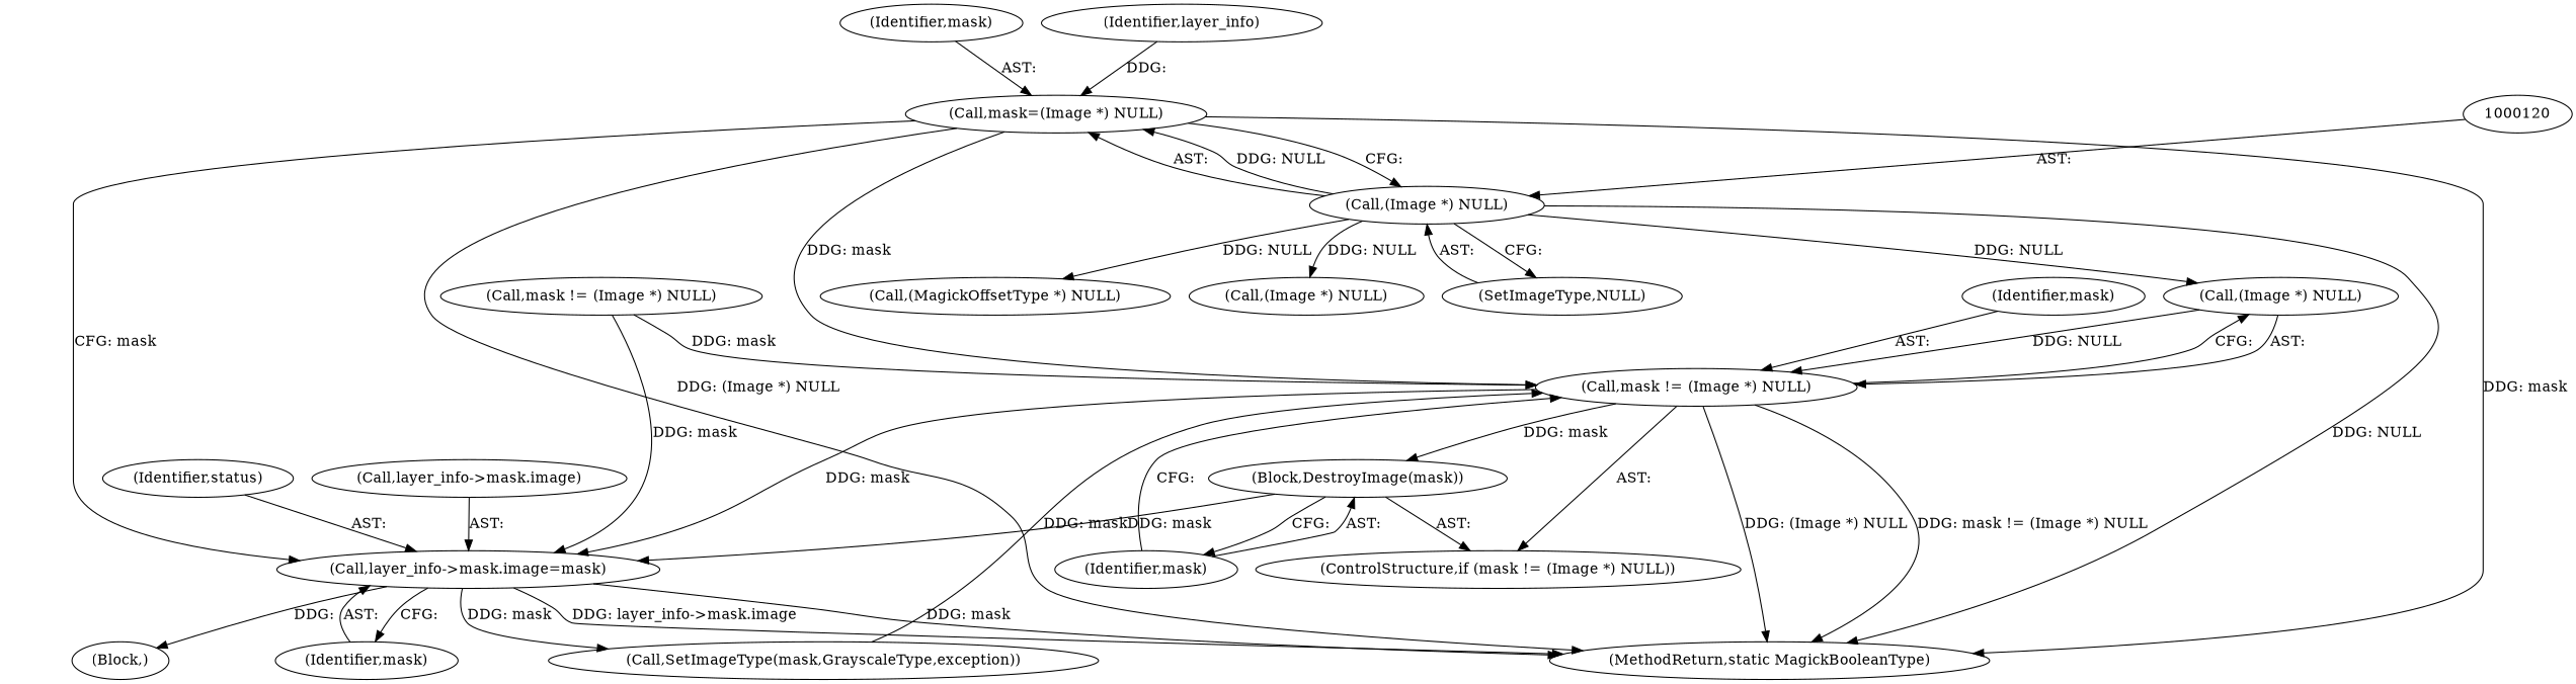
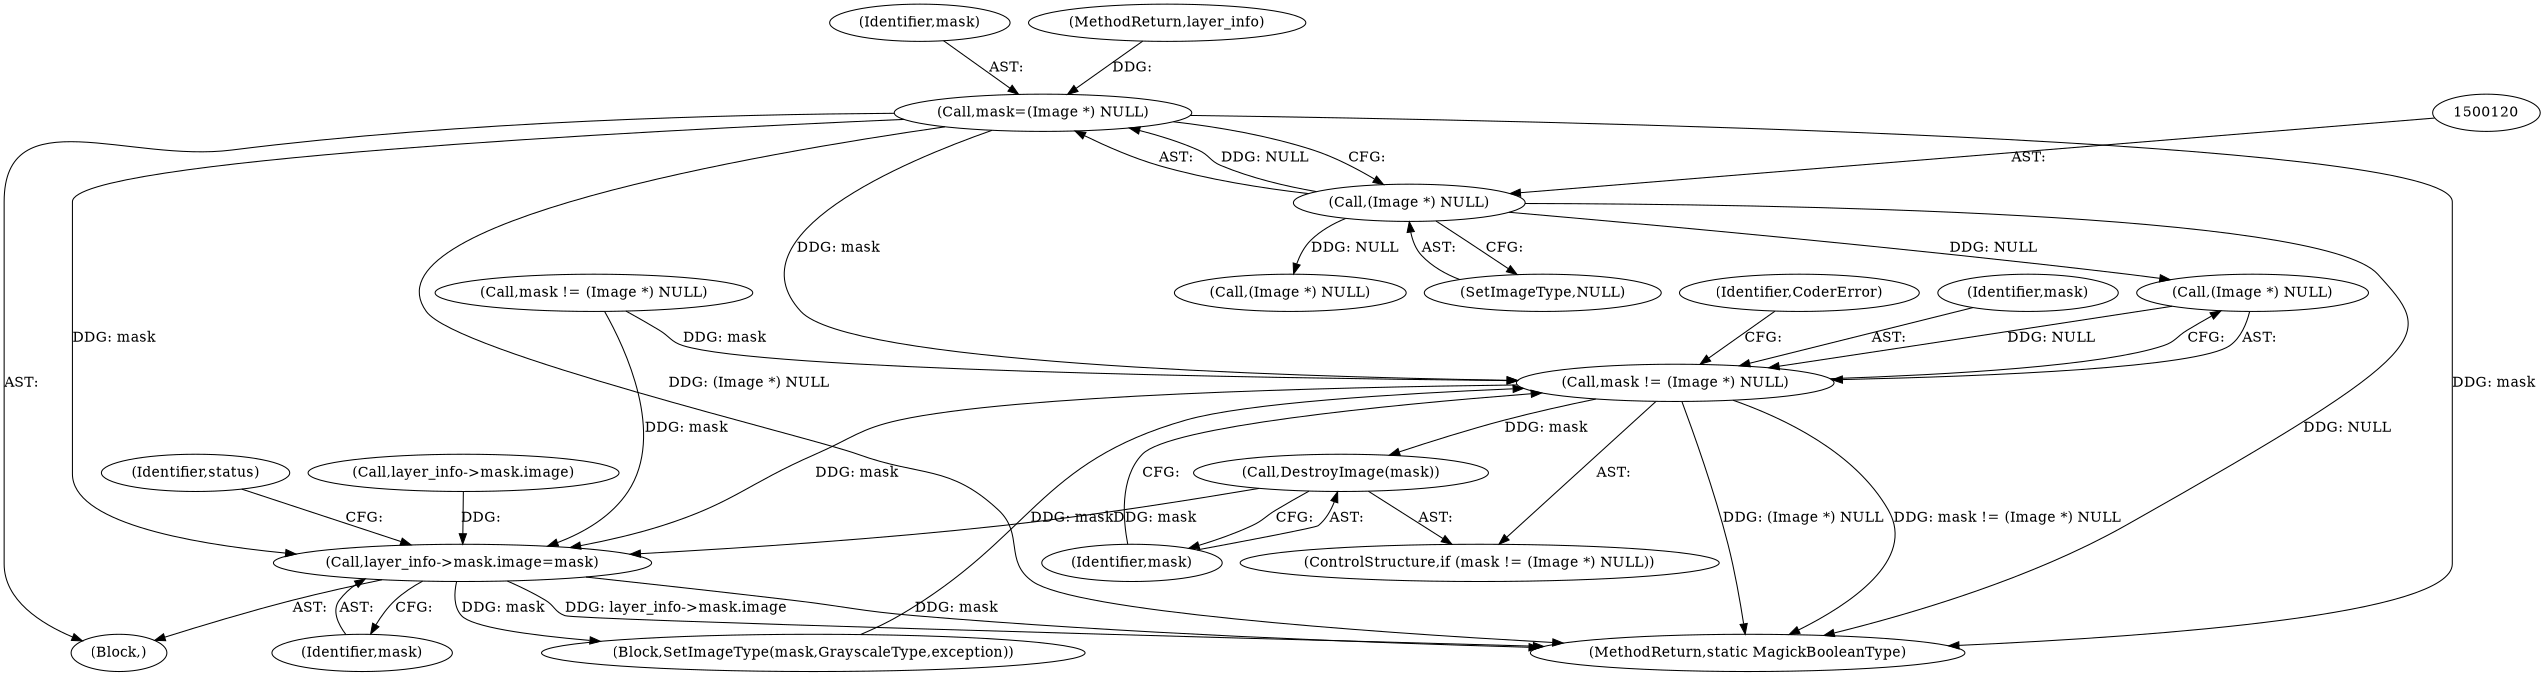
  digraph {
    n1 [label="(Call,mask=(Image *) NULL)"]
    n2 [label="(Call,(Image *) NULL)"]
    n3 [label="(Call,mask != (Image *) NULL)"]
    n4 [label="(Call,layer_info->mask.image=mask)"]
    n5 [label="(MethodReturn,static MagickBooleanType)"]
    n6 [label="(Block,)"]
    n7 [label="(Call,(Image *) NULL)"]
    n8 [label="(Call,(Image *) NULL)"]
    n9 [label="(SetImageType,NULL)"]
-   n10 [label="(Call,(MagickOffsetType *) NULL)"]
-   n11 [label="(Block,DestroyImage(mask))"]
+   n11 [label="(Call,DestroyImage(mask))"]
    n12 [label="(ControlStructure,if (mask != (Image *) NULL))"]
    n13 [label="(Identifier,mask)"]
-   n14 [label="(Call,SetImageType(mask,GrayscaleType,exception))"]
+   n14 [label="(Block,SetImageType(mask,GrayscaleType,exception))"]
    n15 [label="(Identifier,mask)"]
+   n16 [label="(Identifier,CoderError)"]
    n17 [label="(Identifier,status)"]
    n18 [label="(Identifier,mask)"]
    n19 [label="(Call,layer_info->mask.image)"]
-   n20 [label="(Identifier,layer_info)"]
+   n20 [label="(MethodReturn,layer_info)"]
    n21 [label="(Identifier,mask)"]
    n22 [label="(Call,mask != (Image *) NULL)"]
-   1000120
+   1000120 [label=1500120]
    n1 -> n2 [label="CFG: "]
    n1 -> n3 [label="DDG: mask"]
-   n1 -> n4 [label="CFG: mask"]
+   n1 -> n4 [label="DDG: mask"]
    n1 -> n5 [label="DDG: mask"]
    n1 -> n5 [label="DDG: (Image *) NULL"]
+   n1 -> n6 [label="AST: "]
    n2 -> n1 [label="AST: "]
    n2 -> n1 [label="DDG: NULL"]
    n2 -> n5 [label="DDG: NULL"]
    n2 -> n7 [label="DDG: NULL"]
    n2 -> n8 [label="DDG: NULL"]
    n2 -> n9 [label="CFG: "]
-   n2 -> n10 [label="DDG: NULL"]
    n3 -> n4 [label="DDG: mask"]
    n3 -> n5 [label="DDG: (Image *) NULL"]
    n3 -> n5 [label="DDG: mask != (Image *) NULL"]
    n3 -> n8 [label="CFG: "]
    n3 -> n11 [label="DDG: mask"]
    n3 -> n12 [label="AST: "]
    n4 -> n5 [label="DDG: mask"]
    n4 -> n5 [label="DDG: layer_info->mask.image"]
-   n4 -> n6 [label="DDG: "]
+   n4 -> n6 [label="AST: "]
    n4 -> n13 [label="CFG: "]
    n4 -> n14 [label="DDG: mask"]
    n8 -> n3 [label="AST: "]
    n8 -> n3 [label="DDG: NULL"]
    n9 -> n2 [label="AST: "]
    n11 -> n4 [label="DDG: mask"]
    n11 -> n12 [label="AST: "]
    n11 -> n15 [label="CFG: "]
    n13 -> n4 [label="AST: "]
    n14 -> n3 [label="DDG: mask"]
    n15 -> n3 [label="CFG: "]
    n15 -> n11 [label="AST: "]
-   n17 -> n4 [label="AST: "]
+   n16 -> n3 [label="CFG: "]
+   n17 -> n4 [label="CFG: "]
    n18 -> n1 [label="AST: "]
-   n19 -> n4 [label="AST: "]
+   n19 -> n4 [label="DDG: "]
    n20 -> n1 [label="DDG: "]
    n21 -> n3 [label="AST: "]
    n22 -> n3 [label="DDG: mask"]
    n22 -> n4 [label="DDG: mask"]
    1000120 -> n2 [label="AST: "]
  }
